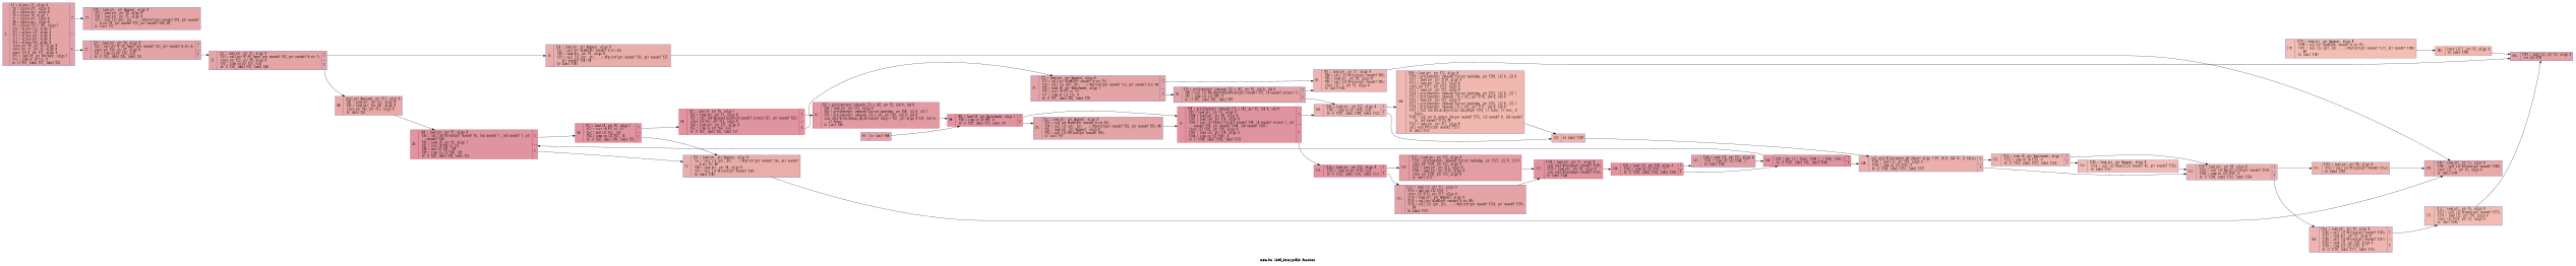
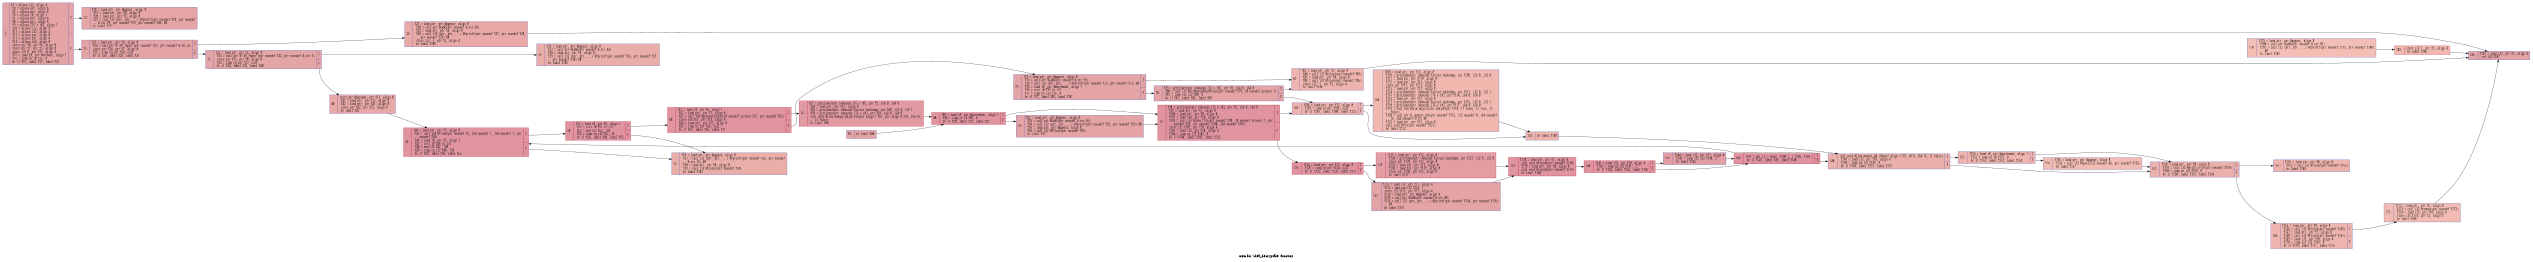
  digraph {
    label="CFG for 'idea_decryptfile' function"
    rankdir=LR
    node [color="#3d50c3ff" fillcolor="#b70d2870" fontname=Courier shape=record style=filled]
    n1 [fillcolor="#c32e3170" label="{2:\l|  %3 = alloca i32, align 4\l  %4 = alloca ptr, align 8\l  %5 = alloca ptr, align 8\l  %6 = alloca i8, align 1\l  %7 = alloca ptr, align 8\l  %8 = alloca ptr, align 8\l  %9 = alloca [16 x i8], align 1\l  %10 = alloca i32, align 4\l  %11 = alloca i32, align 4\l  %12 = alloca ptr, align 8\l  %13 = alloca ptr, align 8\l  %14 = alloca i64, align 8\l  store ptr %0, ptr %4, align 8\l  store ptr %1, ptr %5, align 8\l  store i32 0, ptr %11, align 4\l  %15 = load i8, ptr @verbose, align 1\l  %16 = icmp ne i8 %15, 0\l  br i1 %16, label %17, label %22\l|{<s0>T|<s1>F}}"]
    n2 [fillcolor="#c5333470" label="{17:\l|  %18 = load ptr, ptr @pgpout, align 8\l  %19 = load ptr, ptr %4, align 8\l  %20 = load ptr, ptr %5, align 8\l  %21 = call i32 (ptr, ptr, ...) @fprintf(ptr noundef %18, ptr noundef\l... @.str.78, ptr noundef %19, ptr noundef %20) #8\l  br label %22\l}"]
    n3 [fillcolor="#c32e3170" label="{22:\l|  %23 = load ptr, ptr %4, align 8\l  %24 = call ptr @\"\\01_fopen\"(ptr noundef %23, ptr noundef @.str.4)\l  store ptr %24, ptr %7, align 8\l  %25 = icmp eq ptr %24, null\l  br i1 %25, label %26, label %31\l|{<s0>T|<s1>F}}"]
+   n4 [fillcolor="#ca3b3770" label="{26:\l|  %27 = load ptr, ptr @pgpout, align 8\l  %28 = call ptr @LANG(ptr noundef @.str.20)\l  %29 = load ptr, ptr %4, align 8\l  %30 = call i32 (ptr, ptr, ...) @fprintf(ptr noundef %27, ptr noundef %28,\l... ptr noundef %29) #8\l  store i32 -1, ptr %3, align 4\l  br label %186\l}"]
    n5 [fillcolor="#c5333470" label="{31:\l|  %32 = load ptr, ptr %5, align 8\l  %33 = call ptr @\"\\01_fopen\"(ptr noundef %32, ptr noundef @.str.7)\l  store ptr %33, ptr %8, align 8\l  %34 = icmp eq ptr %33, null\l  br i1 %34, label %35, label %40\l|{<s0>T|<s1>F}}"]
    n6 [fillcolor="#c32e3170" label="{186:\l|  %187 = load i32, ptr %3, align 4\l  ret i32 %187\l}"]
    n7 [fillcolor="#d0473d70" label="{35:\l|  %36 = load ptr, ptr @pgpout, align 8\l  %37 = call ptr @LANG(ptr noundef @.str.44)\l  %38 = load ptr, ptr %5, align 8\l  %39 = call i32 (ptr, ptr, ...) @fprintf(ptr noundef %36, ptr noundef %37,\l... ptr noundef %38) #8\l  br label %183\l}"]
    n8 [fillcolor="#ca3b3770" label="{40:\l|  store ptr @passwds, ptr %13, align 8\l  %41 = load ptr, ptr %13, align 8\l  %42 = load ptr, ptr %41, align 8\l  store ptr %42, ptr %12, align 8\l  br label %43\l}"]
-   n9 [fillcolor="#ca3b3770" label="{183:\l|  %184 = load ptr, ptr %7, align 8\l  %185 = call i32 @fclose(ptr noundef %184)\l  store i32 -1, ptr %3, align 4\l  br label %186\l}"]
    n10 [color="#b70d28ff" label="{43:\l|  %44 = load ptr, ptr %7, align 8\l  %45 = call i64 @fread(ptr noundef %6, i64 noundef 1, i64 noundef 1, ptr\l... noundef %44)\l  %46 = load i8, ptr %6, align 1\l  %47 = zext i8 %46 to i32\l  %48 = and i32 %47, 128\l  %49 = icmp eq i32 %48, 128\l  br i1 %49, label %50, label %55\l|{<s0>T|<s1>F}}"]
    n11 [color="#b70d28ff" label="{50:\l|  %51 = load i8, ptr %6, align 1\l  %52 = zext i8 %51 to i32\l  %53 = and i32 %52, 124\l  %54 = icmp eq i32 %53, 36\l  br i1 %54, label %60, label %55\l|{<s0>T|<s1>F}}"]
    n12 [fillcolor="#d0473d70" label="{55:\l|  %56 = load ptr, ptr @pgpout, align 8\l  %57 = call i32 (ptr, ptr, ...) @fprintf(ptr noundef %56, ptr noundef\l... @.str.76) #8\l  %58 = load ptr, ptr %8, align 8\l  %59 = call i32 @fclose(ptr noundef %58)\l  br label %183\l}"]
    n13 [color="#b70d28ff" label="{60:\l|  %61 = load i8, ptr %6, align 1\l  %62 = load ptr, ptr %7, align 8\l  %63 = call i64 @getpastlength(i8 noundef zeroext %61, ptr noundef %62)\l  store i64 %63, ptr %14, align 8\l  %64 = load ptr, ptr %12, align 8\l  %65 = icmp ne ptr %64, null\l  br i1 %65, label %66, label %71\l|{<s0>T|<s1>F}}"]
    n14 [color="#b70d28ff" fillcolor="#bb1b2c70" label="{66:\l|  %67 = getelementptr inbounds [16 x i8], ptr %9, i64 0, i64 0\l  %68 = load ptr, ptr %12, align 8\l  %69 = getelementptr inbounds %struct.hashedpw, ptr %68, i32 0, i32 1\l  %70 = getelementptr inbounds [16 x i8], ptr %69, i64 0, i64 0\l  call void @llvm.memcpy.p0.p0.i64(ptr align 1 %67, ptr align 8 %70, i64 16,\l... i1 false)\l  br label %88\l}"]
    n15 [fillcolor="#c32e3170" label="{71:\l|  %72 = load ptr, ptr @pgpout, align 8\l  %73 = call ptr @LANG(ptr noundef @.str.79)\l  %74 = call i32 (ptr, ptr, ...) @fprintf(ptr noundef %72, ptr noundef %73) #8\l  %75 = load i8, ptr @batchmode, align 1\l  %76 = zext i8 %75 to i32\l  %77 = icmp ne i32 %76, 0\l  br i1 %77, label %82, label %78\l|{<s0>T|<s1>F}}"]
    n16 [color="#b70d28ff" label="{88:\l|  %89 = load i8, ptr @quietmode, align 1\l  %90 = icmp ne i8 %89, 0\l  br i1 %90, label %97, label %91\l|{<s0>T|<s1>F}}"]
    n17 [fillcolor="#d8564670" label="{82:\l|  %83 = load ptr, ptr %7, align 8\l  %84 = call i32 @fclose(ptr noundef %83)\l  %85 = load ptr, ptr %8, align 8\l  %86 = call i32 @fclose(ptr noundef %85)\l  store i32 -1, ptr %3, align 4\l  br label %186\l}"]
    n18 [fillcolor="#c32e3170" label="{78:\l|  %79 = getelementptr inbounds [16 x i8], ptr %9, i64 0, i64 0\l  %80 = call i32 @GetHashedPassPhrase(ptr noundef %79, i8 noundef zeroext 1)\l  %81 = icmp sle i32 %80, 0\l  br i1 %81, label %82, label %87\l|{<s0>T|<s1>F}}"]
    n19 [color="#b70d28ff" label="{97:\l|  %98 = getelementptr inbounds [16 x i8], ptr %9, i64 0, i64 0\l  %99 = load ptr, ptr %7, align 8\l  %100 = load ptr, ptr %8, align 8\l  %101 = load i64, ptr %14, align 8\l  %102 = call i32 @idea_file(ptr noundef %98, i8 noundef zeroext 1, ptr\l... noundef %99, ptr noundef %100, i64 noundef %101)\l  store i32 %102, ptr %10, align 4\l  %103 = load i32, ptr %10, align 4\l  %104 = icmp eq i32 %103, 0\l  br i1 %104, label %105, label %123\l|{<s0>T|<s1>F}}"]
    n20 [fillcolor="#c32e3170" label="{91:\l|  %92 = load ptr, ptr @pgpout, align 8\l  %93 = call ptr @LANG(ptr noundef @.str.56)\l  %94 = call i32 (ptr, ptr, ...) @fprintf(ptr noundef %92, ptr noundef %93) #8\l  %95 = load ptr, ptr @pgpout, align 8\l  %96 = call i32 @fflush(ptr noundef %95)\l  br label %97\l}"]
    n21 [fillcolor="#d6524470" label="{105:\l|  %106 = load ptr, ptr %12, align 8\l  %107 = icmp ne ptr %106, null\l  br i1 %107, label %108, label %122\l|{<s0>T|<s1>F}}"]
    n22 [color="#b70d28ff" label="{123:\l|  %124 = load ptr, ptr %12, align 8\l  %125 = icmp ne ptr %124, null\l  br i1 %125, label %126, label %131\l|{<s0>T|<s1>F}}"]
    n23 [fillcolor="#c32e3170" label="{87:\l|  br label %88\l}"]
    n24 [fillcolor="#dc5d4a70" label="{108:\l|  %109 = load ptr, ptr %12, align 8\l  %110 = getelementptr inbounds %struct.hashedpw, ptr %109, i32 0, i32 0\l  %111 = load ptr, ptr %110, align 8\l  %112 = load ptr, ptr %13, align 8\l  store ptr %111, ptr %112, align 8\l  %113 = load ptr, ptr %12, align 8\l  %114 = getelementptr inbounds %struct.hashedpw, ptr %113, i32 0, i32 1\l  %115 = getelementptr inbounds [16 x i8], ptr %114, i64 0, i64 0\l  %116 = load ptr, ptr %12, align 8\l  %117 = getelementptr inbounds %struct.hashedpw, ptr %116, i32 0, i32 1\l  %118 = getelementptr inbounds [16 x i8], ptr %117, i64 0, i64 0\l  %119 = call i64 @llvm.objectsize.i64.p0(ptr %118, i1 false, i1 true, i1\l... false)\l  %120 = call ptr @__memset_chk(ptr noundef %115, i32 noundef 0, i64 noundef\l... 16, i64 noundef %119) #8\l  %121 = load ptr, ptr %12, align 8\l  call void @free(ptr noundef %121)\l  br label %122\l}"]
    n25 [fillcolor="#d6524470" label="{122:\l|  br label %148\l}"]
    n26 [color="#b70d28ff" fillcolor="#be242e70" label="{126:\l|  %127 = load ptr, ptr %12, align 8\l  %128 = getelementptr inbounds %struct.hashedpw, ptr %127, i32 0, i32 0\l  store ptr %128, ptr %13, align 8\l  %129 = load ptr, ptr %13, align 8\l  %130 = load ptr, ptr %129, align 8\l  store ptr %130, ptr %12, align 8\l  br label %137\l}"]
    n27 [fillcolor="#c32e3170" label="{131:\l|  %132 = load i32, ptr %11, align 4\l  %133 = add nsw i32 %132, 1\l  store i32 %133, ptr %11, align 4\l  %134 = load ptr, ptr @pgpout, align 8\l  %135 = call ptr @LANG(ptr noundef @.str.80)\l  %136 = call i32 (ptr, ptr, ...) @fprintf(ptr noundef %134, ptr noundef %135)\l... #8\l  br label %137\l}"]
    n28 [fillcolor="#d24b4070" label="{148:\l|  call void @llvm.memset.p0.i64(ptr align 1 %9, i8 0, i64 16, i1 false)\l  %149 = load i32, ptr %10, align 4\l  %150 = icmp eq i32 %149, 0\l  br i1 %150, label %151, label %157\l|{<s0>T|<s1>F}}"]
    n29 [color="#b70d28ff" label="{137:\l|  %138 = load ptr, ptr %7, align 8\l  call void @rewind(ptr noundef %138)\l  %139 = load ptr, ptr %8, align 8\l  call void @rewind(ptr noundef %139)\l  br label %140\l}"]
    n30 [fillcolor="#d8564670" label="{151:\l|  %152 = load i8, ptr @quietmode, align 1\l  %153 = icmp ne i8 %152, 0\l  br i1 %153, label %157, label %154\l|{<s0>T|<s1>F}}"]
    n31 [fillcolor="#d24b4070" label="{157:\l|  %158 = load ptr, ptr %8, align 8\l  %159 = call i32 @write_error(ptr noundef %158)\l  %160 = icmp ne i32 %159, 0\l  br i1 %160, label %161, label %164\l|{<s0>T|<s1>F}}"]
    n32 [fillcolor="#e1675170" label="{154:\l|  %155 = load ptr, ptr @pgpout, align 8\l  %156 = call i32 @fputc(i32 noundef 46, ptr noundef %155)\l  br label %157\l}"]
    n33 [fillcolor="#d6524470" label="{161:\l|  %162 = load ptr, ptr %8, align 8\l  %163 = call i32 @fclose(ptr noundef %162)\l  br label %183\l}"]
    n34 [fillcolor="#d8564670" label="{164:\l|  %165 = load ptr, ptr %8, align 8\l  %166 = call i32 @fclose(ptr noundef %165)\l  %167 = load ptr, ptr %7, align 8\l  %168 = call i32 @fclose(ptr noundef %167)\l  %169 = load i32, ptr %10, align 4\l  %170 = icmp slt i32 %169, 0\l  br i1 %170, label %171, label %175\l|{<s0>T|<s1>F}}"]
    n35 [color="#b70d28ff" label="{140:\l|  %141 = load i32, ptr %10, align 4\l  %142 = icmp eq i32 %141, -2\l  br i1 %142, label %143, label %146\l|{<s0>T|<s1>F}}"]
    n36 [fillcolor="#be242e70" label="{143:\l|  %144 = load i32, ptr %11, align 4\l  %145 = icmp slt i32 %144, 2\l  br label %146\l}"]
    n37 [color="#b70d28ff" label="{146:\l|  %147 = phi i1 [ false, %140 ], [ %145, %143 ]\l  br i1 %147, label %43, label %148\l|{<s0>T|<s1>F}}"]
    n38 [fillcolor="#e1675170" label="{171:\l|  %172 = load ptr, ptr %5, align 8\l  %173 = call i32 @remove(ptr noundef %172)\l  %174 = load i32, ptr %10, align 4\l  store i32 %174, ptr %3, align 4\l  br label %186\l}"]
    n39 [color="#b70d28ff" fillcolor="#dc5d4a70" label="{182:\l|  store i32 1, ptr %3, align 4\l  br label %186\l}"]
    n40 [fillcolor="#e36c5570" label="{178:\l|  %179 = load ptr, ptr @pgpout, align 8\l  %180 = call ptr @LANG(ptr noundef @.str.81)\l  %181 = call i32 (ptr, ptr, ...) @fprintf(ptr noundef %179, ptr noundef %180)\l... #8\l  br label %182\l}"]
    n1 -> n2 [tailport=s0]
    n1 -> n3 [tailport=s1]
+   n3 -> n4 [tailport=s0]
    n3 -> n5 [tailport=s1]
+   n4 -> n6
    n5 -> n7 [tailport=s0]
    n5 -> n8 [tailport=s1]
-   n7 -> n9
    n8 -> n10
    n10 -> n11 [tailport=s0]
    n10 -> n12 [tailport=s1]
    n11 -> n12 [tailport=s1]
    n11 -> n13 [tailport=s0]
-   n12 -> n9
    n13 -> n14 [tailport=s0]
    n13 -> n15 [tailport=s1]
    n14 -> n16
    n15 -> n17 [tailport=s0]
    n15 -> n18 [tailport=s1]
    n16 -> n19 [tailport=s0]
    n16 -> n20 [tailport=s1]
    n17 -> n6
    n18 -> n17 [tailport=s0]
    n18 -> n21 [tailport=s1]
    n19 -> n21 [tailport=s0]
    n19 -> n22 [tailport=s1]
    n20 -> n19
    n21 -> n24 [tailport=s0]
    n21 -> n25 [tailport=s1]
    n22 -> n26 [tailport=s0]
    n22 -> n27 [tailport=s1]
    n23 -> n16
    n24 -> n25
    n25 -> n28
    n26 -> n29
    n27 -> n29
    n28 -> n30 [tailport=s0]
    n28 -> n31 [tailport=s1]
    n29 -> n35
    n30 -> n31 [tailport=s0]
    n30 -> n32 [tailport=s1]
    n31 -> n33 [tailport=s0]
    n31 -> n34 [tailport=s1]
    n32 -> n31
-   n33 -> n9
    n34 -> n38 [tailport=s0]
    n35 -> n36 [tailport=s0]
    n35 -> n37 [tailport=s1]
    n36 -> n37
    n37 -> n10 [tailport=s0]
    n37 -> n28 [tailport=s1]
    n38 -> n6
    n39 -> n6
    n40 -> n39
  }
